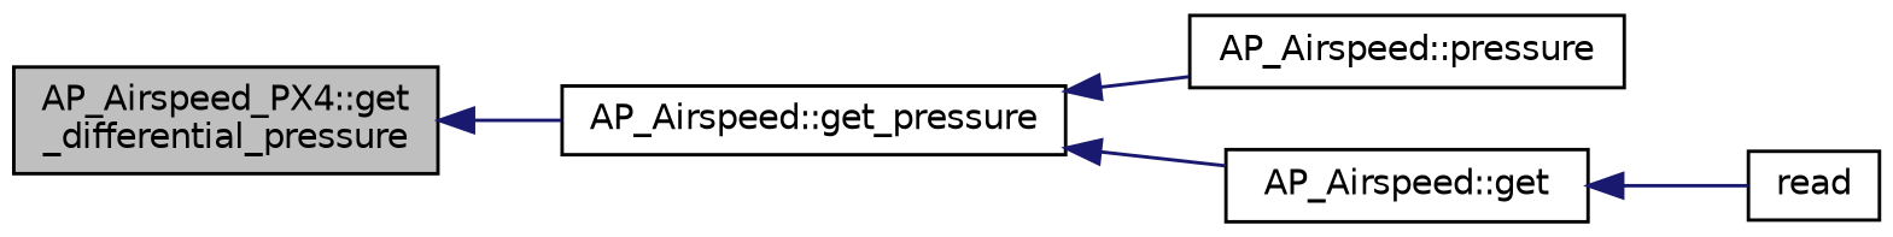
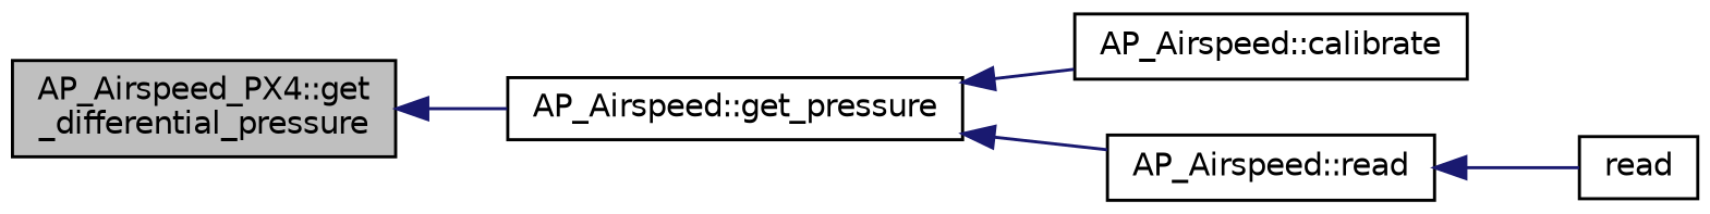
  digraph {
    rankdir=LR
    node [color=black fillcolor=white fontname=Helvetica fontsize=10 shape=record style=filled]
    edge [color=midnightblue dir=back fontname=Helvetica fontsize=10 labelfontname=Helvetica labelfontsize=10 style=solid]
    n1 [fillcolor=grey75 fontcolor=black height=0.2 label="AP_Airspeed_PX4::get\l_differential_pressure" width=0.4]
    n2 [height=0.2 label="AP_Airspeed::get_pressure" width=0.4]
-   n3 [height=0.2 label="AP_Airspeed::pressure" width=0.4]
-   n4 [height=0.2 label="AP_Airspeed::get" width=0.4]
+   n3 [height=0.2 label="AP_Airspeed::calibrate" width=0.4]
+   n4 [height=0.2 label="AP_Airspeed::read" width=0.4]
    n5 [height=0.2 label=read width=0.4]
    n1 -> n2
    n2 -> n3
    n2 -> n4
    n4 -> n5
  }
